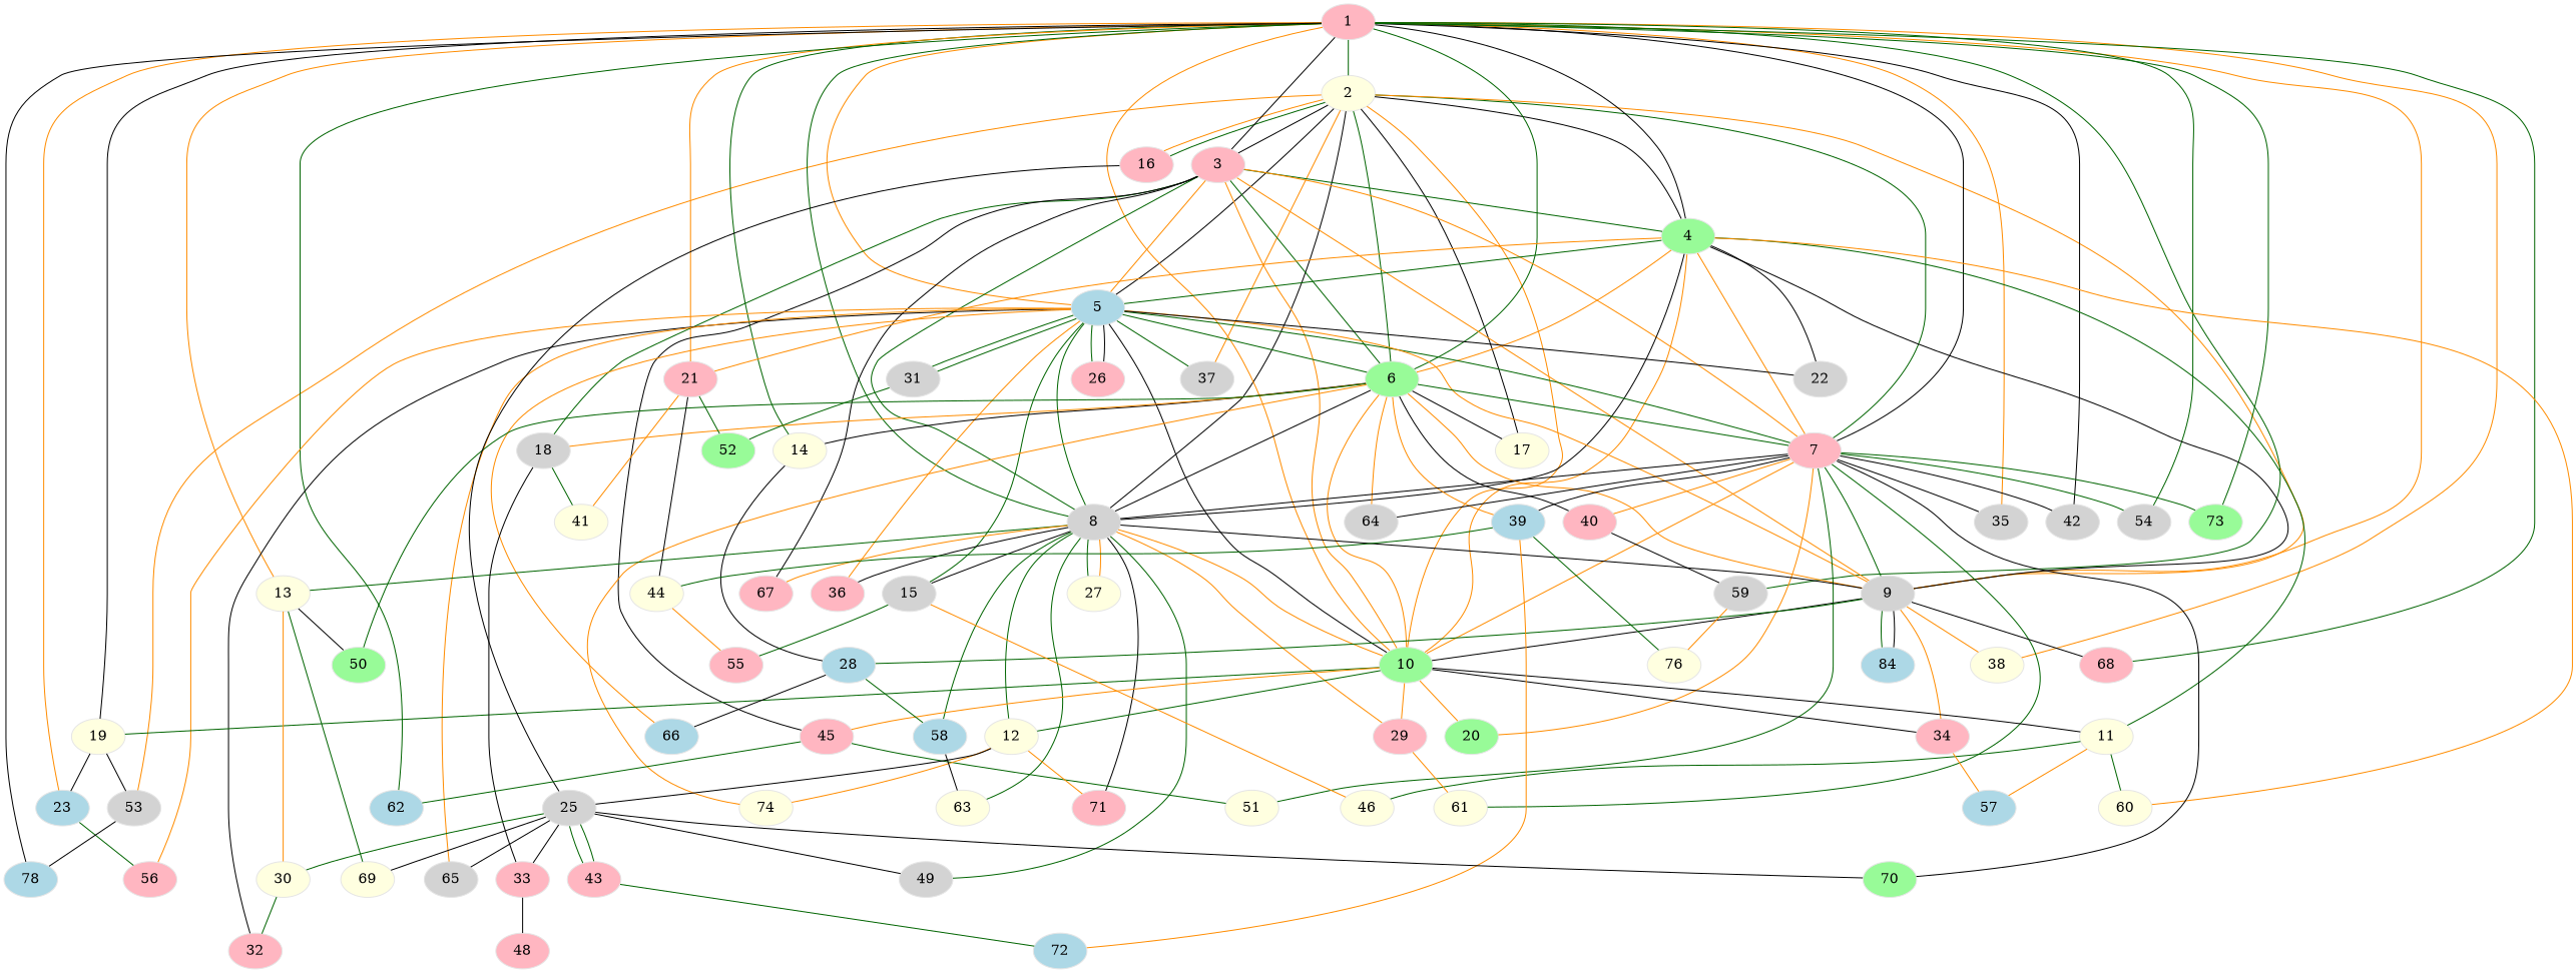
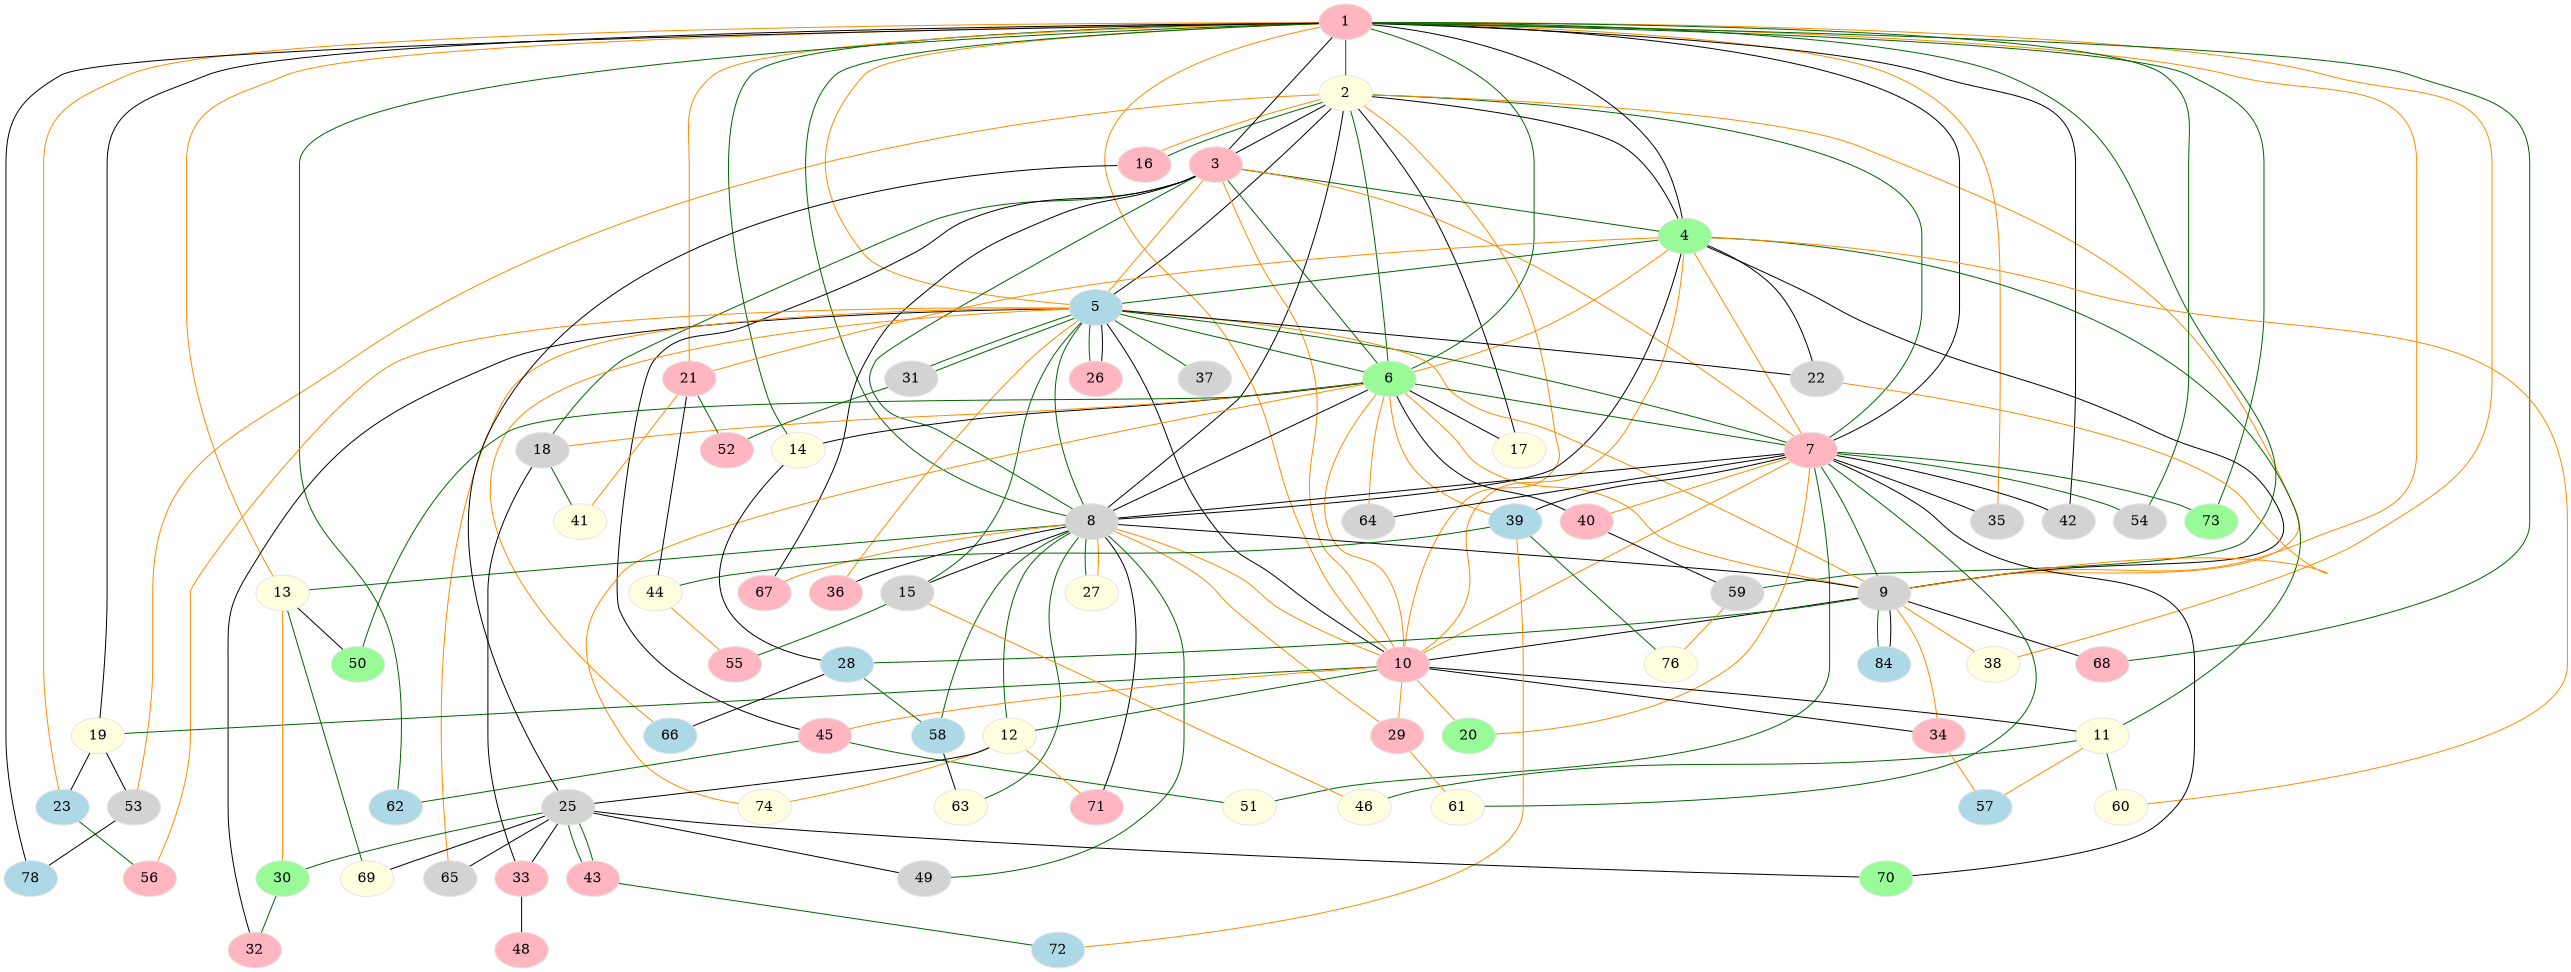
  graph {
    node [color=gray90 fillcolor=lightpink style=filled]
    edge [color=darkgreen]
    2 [fillcolor=lightyellow]
    1
    3
    4 [fillcolor=palegreen]
    5 [fillcolor=lightblue]
    6 [fillcolor=palegreen]
    7
    8 [fillcolor=lightgrey]
    9 [fillcolor=lightgrey]
-   10 [fillcolor=palegreen]
+   10
    13 [fillcolor=lightyellow]
    14 [fillcolor=lightyellow]
    19 [fillcolor=lightyellow]
    21
    23 [fillcolor=lightblue]
    35 [fillcolor=lightgrey]
    38 [fillcolor=lightyellow]
    42 [fillcolor=lightgrey]
    54 [fillcolor=lightgrey]
    59 [fillcolor=lightgrey]
    62 [fillcolor=lightblue]
    68
    73 [fillcolor=palegreen]
    n24 [fillcolor=lightblue label=78]
    16
    17 [fillcolor=lightyellow]
    37 [fillcolor=lightgrey]
    53 [fillcolor=lightgrey]
    18 [fillcolor=lightgrey]
    45
    67
    11 [fillcolor=lightyellow]
    22 [fillcolor=lightgrey]
    60 [fillcolor=lightyellow]
    15 [fillcolor=lightgrey]
    26
    31 [fillcolor=lightgrey]
    32
    36
    56
    65 [fillcolor=lightgrey]
    66 [fillcolor=lightblue]
    39 [fillcolor=lightblue]
    40
    50 [fillcolor=palegreen]
    64 [fillcolor=lightgrey]
    74 [fillcolor=lightyellow]
    20 [fillcolor=palegreen]
    51 [fillcolor=lightyellow]
    61 [fillcolor=lightyellow]
    70 [fillcolor=palegreen]
    12 [fillcolor=lightyellow]
    27 [fillcolor=lightyellow]
    29
    49 [fillcolor=lightgrey]
    58 [fillcolor=lightblue]
    63 [fillcolor=lightyellow]
    71
    n59 [fillcolor=lightblue label=84]
    28 [fillcolor=lightblue]
    34
-   30 [fillcolor=lightyellow]
+   30 [fillcolor=palegreen]
    69 [fillcolor=lightyellow]
    41 [fillcolor=lightyellow]
    44 [fillcolor=lightyellow]
-   52 [fillcolor=palegreen]
+   52
    76 [fillcolor=lightyellow]
    25 [fillcolor=lightgrey]
    33
    46 [fillcolor=lightyellow]
    57 [fillcolor=lightblue]
    55
    72 [fillcolor=lightblue]
    43
    48
    2 -- 3 [color=black]
    2 -- 4 [color=black]
    2 -- 5 [color=black]
    2 -- 6
    2 -- 7
    2 -- 8 [color=black]
    2 -- 9 [color=darkorange]
    2 -- 10 [color=darkorange]
    2 -- 16 [color=darkorange]
    2 -- 16
    2 -- 17 [color=black]
-   2 -- 37 [color=darkorange]
    2 -- 53 [color=darkorange]
    1 -- 2
    1 -- 3 [color=black]
    1 -- 4 [color=black]
    1 -- 5 [color=darkorange]
    1 -- 6
    1 -- 7 [color=black]
    1 -- 8
    1 -- 9 [color=darkorange]
    1 -- 10 [color=darkorange]
    1 -- 13 [color=darkorange]
    1 -- 14
    1 -- 19 [color=black]
    1 -- 21 [color=darkorange]
    1 -- 23 [color=darkorange]
    1 -- 35 [color=darkorange]
    1 -- 38 [color=darkorange]
    1 -- 42 [color=black]
    1 -- 54
    1 -- 59
    1 -- 62
    1 -- 68
    1 -- 73
    1 -- n24 [color=black]
    3 -- 4
    3 -- 5 [color=darkorange]
    3 -- 6
    3 -- 7 [color=darkorange]
    3 -- 8
-   3 -- 9 [color=darkorange]
+   22 -- 9 [color=darkorange]
    3 -- 10 [color=darkorange]
    3 -- 18
    3 -- 45 [color=black]
    3 -- 67 [color=black]
    4 -- 5
    4 -- 6 [color=darkorange]
    4 -- 7 [color=darkorange]
    4 -- 8 [color=black]
    4 -- 9 [color=black]
    4 -- 10 [color=darkorange]
    4 -- 21 [color=darkorange]
    4 -- 11
    4 -- 22 [color=black]
    4 -- 60 [color=darkorange]
    5 -- 6
    5 -- 7
    5 -- 8
    5 -- 9 [color=darkorange]
    5 -- 10 [color=black]
    5 -- 37
    5 -- 22 [color=black]
    5 -- 15
    5 -- 26
    5 -- 26 [color=black]
    5 -- 31
    5 -- 31
    5 -- 32 [color=black]
    5 -- 36 [color=darkorange]
    5 -- 56 [color=darkorange]
    5 -- 65 [color=darkorange]
    5 -- 66 [color=darkorange]
    6 -- 7
    6 -- 8 [color=black]
    6 -- 9 [color=darkorange]
    6 -- 10 [color=darkorange]
    6 -- 14 [color=black]
    6 -- 17 [color=black]
    6 -- 18 [color=darkorange]
    6 -- 39 [color=darkorange]
    6 -- 40 [color=black]
    6 -- 50
    6 -- 64 [color=darkorange]
    6 -- 74 [color=darkorange]
    7 -- 8 [color=black]
    7 -- 9
    7 -- 10 [color=darkorange]
    7 -- 35 [color=black]
    7 -- 42 [color=black]
    7 -- 54
    7 -- 73
    7 -- 39 [color=black]
    7 -- 40 [color=darkorange]
    7 -- 64 [color=black]
    7 -- 20 [color=darkorange]
    7 -- 51
    7 -- 61
    7 -- 70 [color=black]
    8 -- 9 [color=black]
    8 -- 10 [color=darkorange]
    8 -- 13
    8 -- 67 [color=darkorange]
    8 -- 15 [color=black]
    8 -- 36 [color=black]
    8 -- 12
    8 -- 27
    8 -- 27 [color=darkorange]
    8 -- 29 [color=darkorange]
    8 -- 49
    8 -- 58
    8 -- 63
    8 -- 71 [color=black]
    9 -- 10 [color=black]
    9 -- 38 [color=darkorange]
    9 -- 68 [color=black]
    9 -- n59
    9 -- n59 [color=black]
    9 -- 28
    9 -- 34 [color=darkorange]
    10 -- 19
    10 -- 45 [color=darkorange]
    10 -- 11 [color=black]
    10 -- 20 [color=darkorange]
    10 -- 12
    10 -- 29 [color=darkorange]
    10 -- 34 [color=black]
    13 -- 50 [color=black]
    13 -- 30 [color=darkorange]
    13 -- 69
    14 -- 28 [color=black]
    19 -- 23 [color=black]
    19 -- 53 [color=black]
    21 -- 41 [color=darkorange]
    21 -- 44 [color=black]
    21 -- 52
    23 -- 56
    59 -- 76 [color=darkorange]
    16 -- 25 [color=black]
    53 -- n24 [color=black]
    18 -- 41
    18 -- 33 [color=black]
    45 -- 62
    45 -- 51
    11 -- 60
    11 -- 46
    11 -- 57 [color=darkorange]
    15 -- 46 [color=darkorange]
    15 -- 55
    31 -- 52
    39 -- 44
    39 -- 76
    39 -- 72 [color=darkorange]
    40 -- 59 [color=black]
    12 -- 74 [color=darkorange]
    12 -- 71 [color=darkorange]
    12 -- 25 [color=black]
    29 -- 61 [color=darkorange]
    58 -- 63 [color=black]
    28 -- 66 [color=black]
    28 -- 58
    34 -- 57 [color=darkorange]
    30 -- 32
    44 -- 55 [color=darkorange]
    25 -- 65 [color=black]
    25 -- 70 [color=black]
    25 -- 49 [color=black]
    25 -- 30
    25 -- 69 [color=black]
    25 -- 33 [color=black]
    25 -- 43
    25 -- 43
    33 -- 48 [color=black]
    43 -- 72
  }
